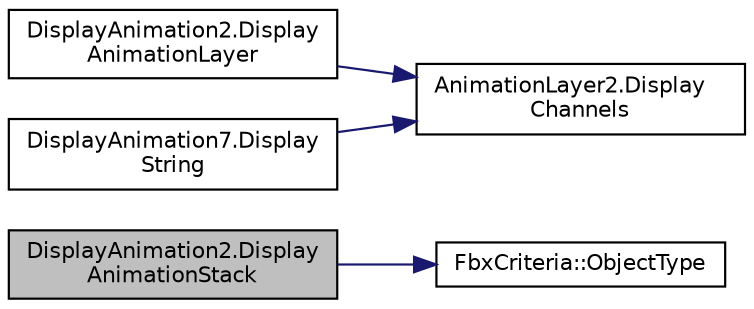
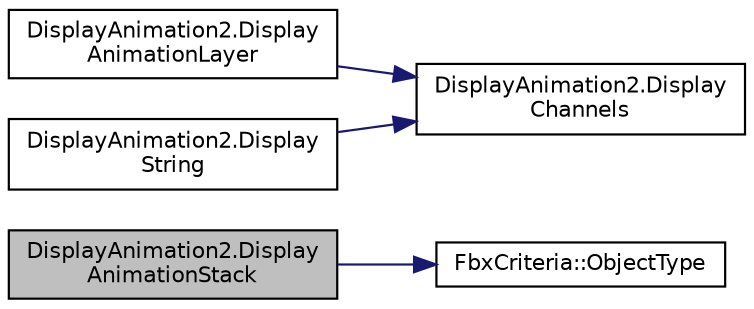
  digraph {
    rankdir=LR
    node [color=black fillcolor=white fontname=Helvetica fontsize=10 shape=record style=filled]
    edge [color=midnightblue fontname=Helvetica fontsize=10 labelfontname=Helvetica labelfontsize=10 style=solid]
    n1 [fillcolor=grey75 fontcolor=black height=0.2 label="DisplayAnimation2.Display\lAnimationStack" width=0.4]
    n2 [height=0.2 label="FbxCriteria::ObjectType" width=0.4]
    n3 [height=0.2 label="DisplayAnimation2.Display\lAnimationLayer" width=0.4]
-   n4 [height=0.2 label="AnimationLayer2.Display\lChannels" width=0.4]
-   n5 [height=0.2 label="DisplayAnimation7.Display\lString" width=0.4]
+   n4 [height=0.2 label="DisplayAnimation2.Display\lChannels" width=0.4]
+   n5 [height=0.2 label="DisplayAnimation2.Display\lString" width=0.4]
    n1 -> n2
    n3 -> n4
    n5 -> n4
  }
